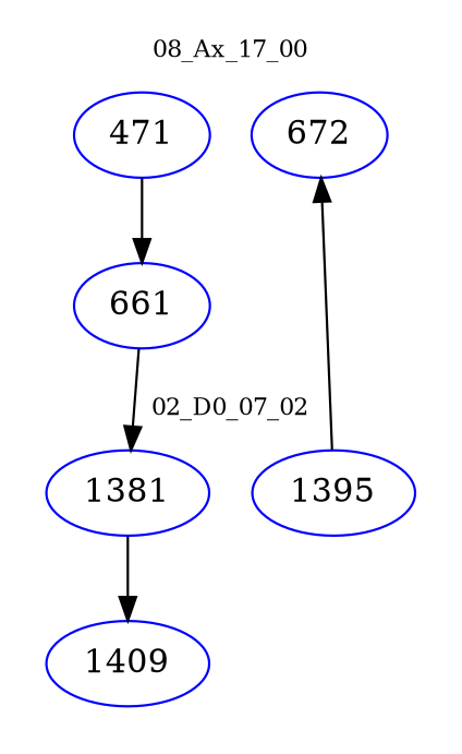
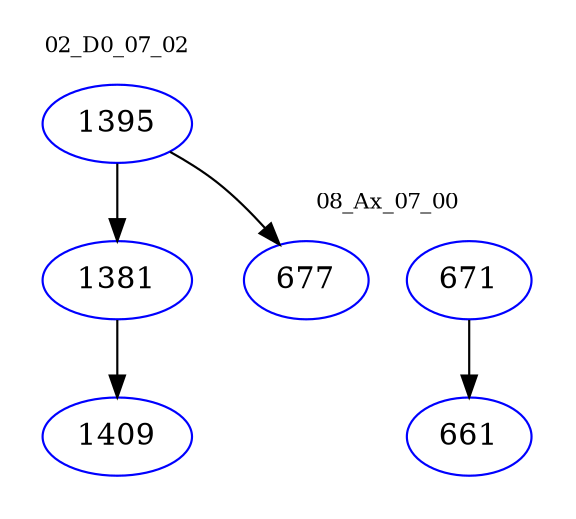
  digraph {
    node [color=blue]
    edge [color=black]
-   n1 [label=471]
+   n1 [label=671]
    n2 [label=661]
-   n3 [label=672]
+   n3 [label=677]
    n4 [label=1395]
    n5 [label=1381]
    n6 [label=1409]
    subgraph cluster_1 {
      color=white
      fontsize=10
-     label="08_Ax_17_00"
+     label="08_Ax_07_00"
      n1
      n2
      n3
    }
    subgraph cluster_2 {
      color=white
      fontsize=10
      label="02_D0_07_02"
      n4
      n5
      n6
    }
    n1 -> n2
    n4 -> n3
-   n2 -> n5
+   n4 -> n5
    n5 -> n6
  }
